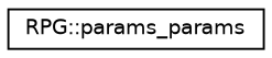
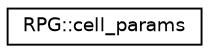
  digraph {
    rankdir=LR
-   n1 [color=black fillcolor=white fontname=Helvetica fontsize=10 height=0.2 label="RPG::params_params" shape=record style=filled width=0.4]
+   n1 [color=black fillcolor=white fontname=Helvetica fontsize=10 height=0.2 label="RPG::cell_params" shape=record style=filled width=0.4]
  }
